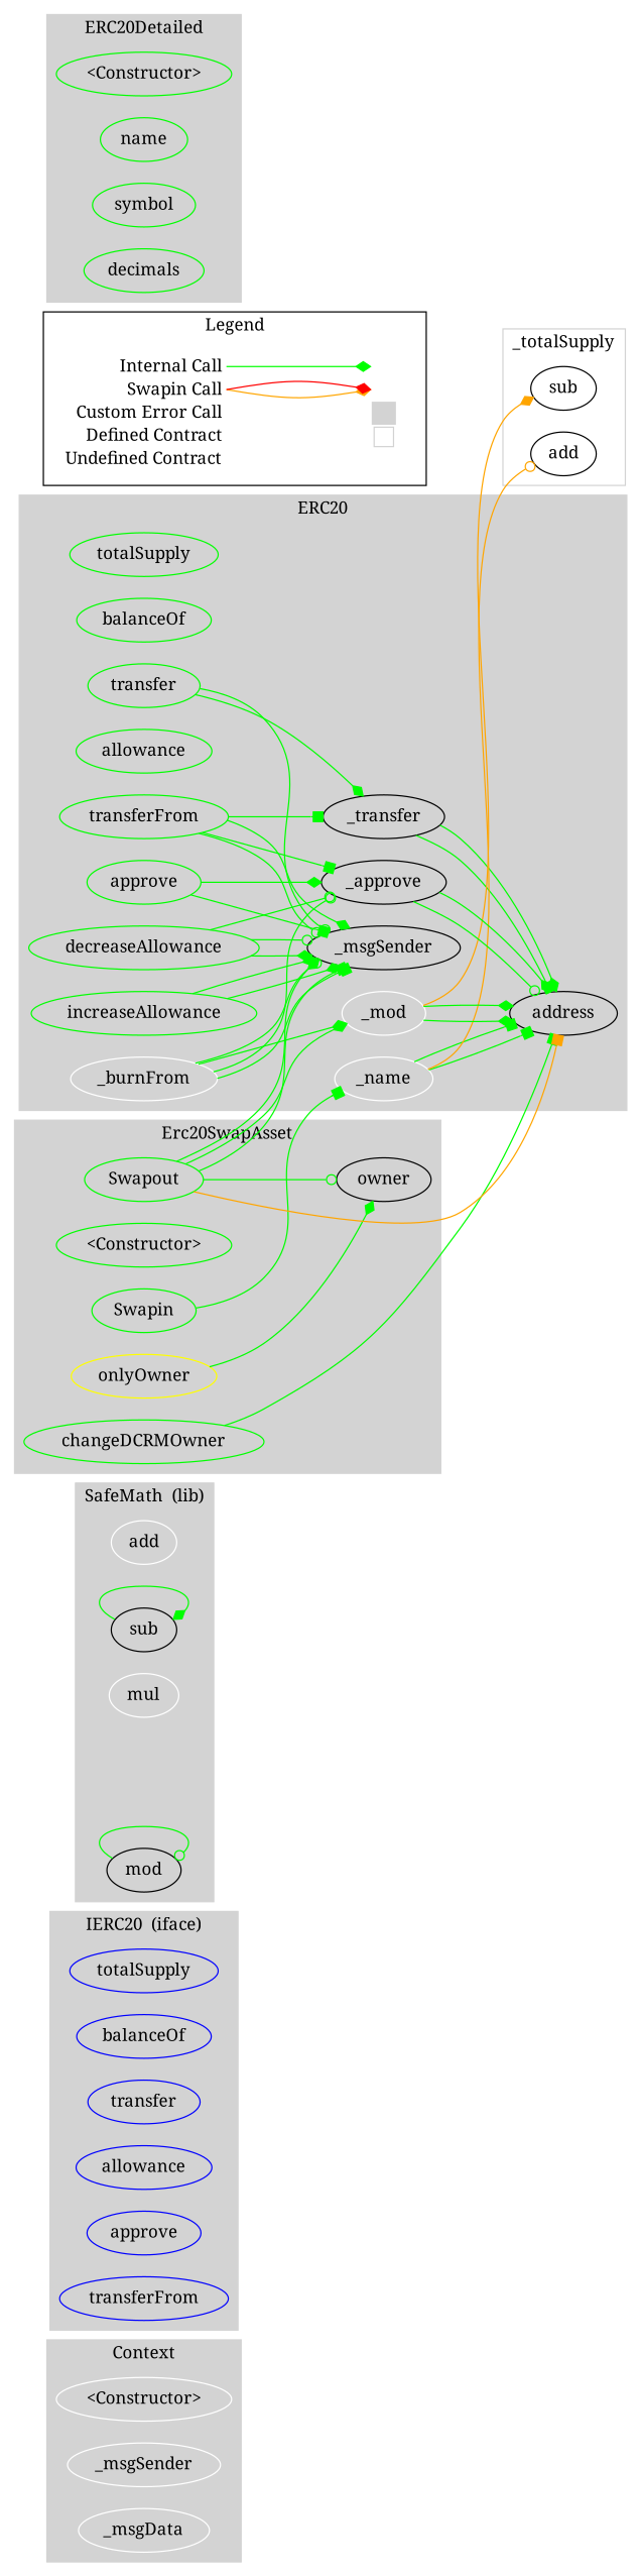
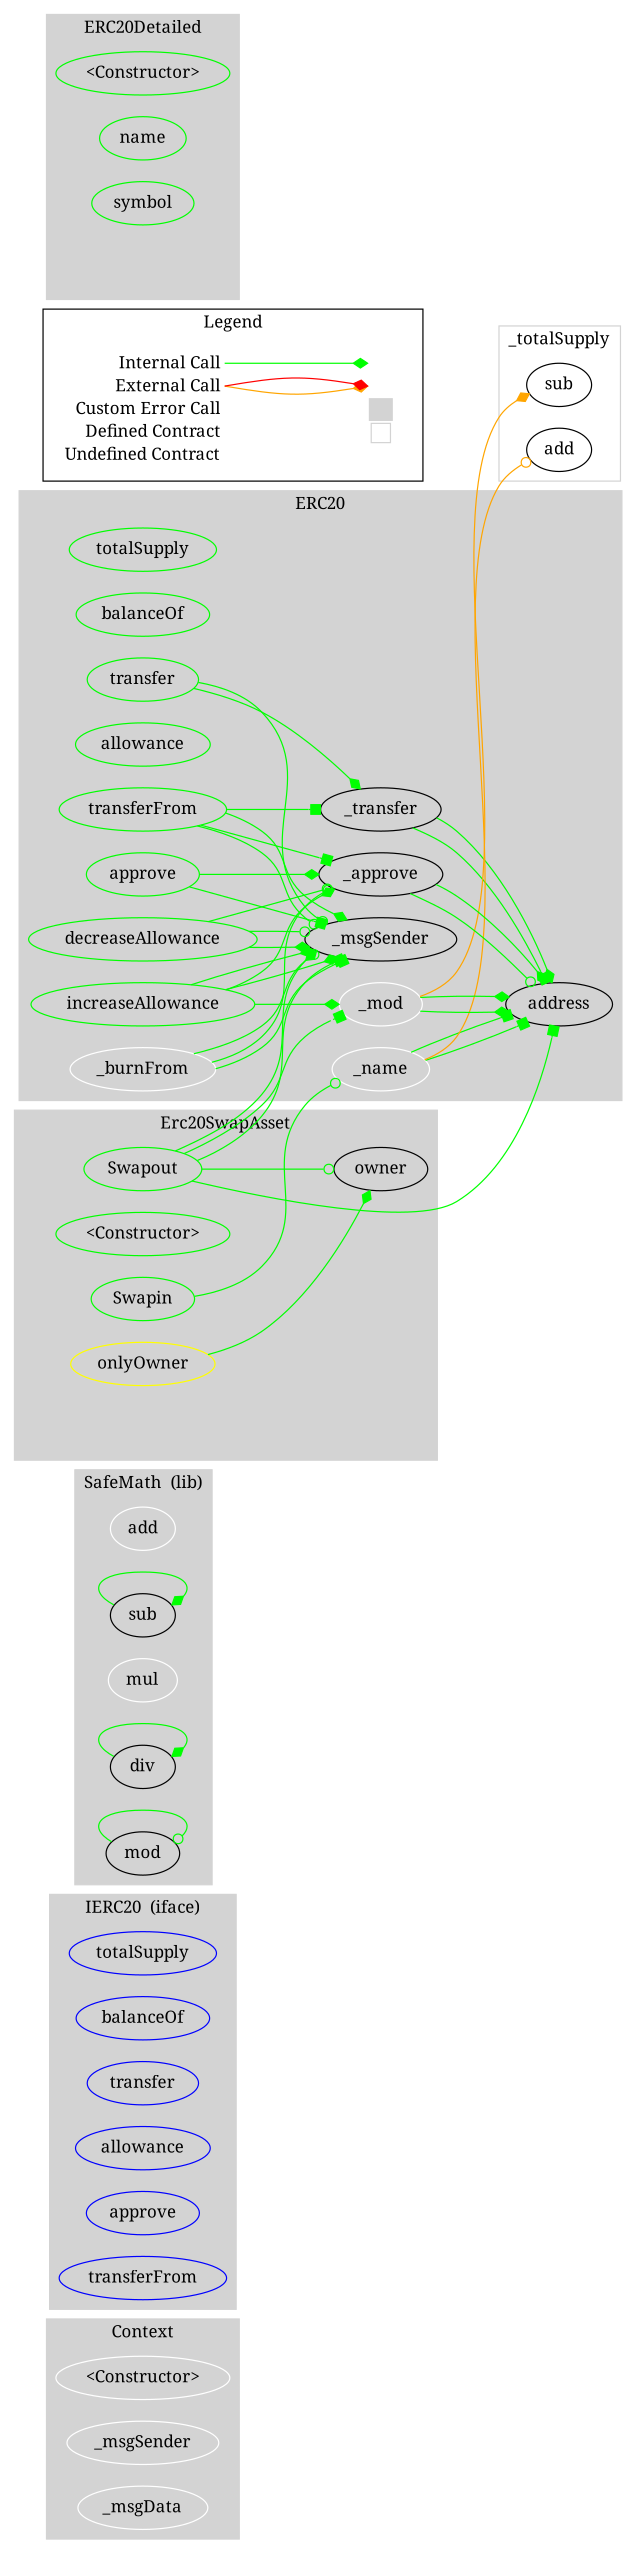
  digraph {
    compound=true
    fontname="Noto Serif"
    rankdir=LR
    node [color=green fontname="Noto Serif"]
    edge [arrowhead=diamond color=green fontname="Noto Serif"]
    n1 [color=white label="<Constructor>"]
    n2 [color=white label=_msgSender]
    n3 [color=white label=_msgData]
    n4 [color=blue label=totalSupply]
    n5 [color=blue label=balanceOf]
    n6 [color=blue label=transfer]
    n7 [color=blue label=allowance]
    n8 [color=blue label=approve]
    n9 [color=blue label=transferFrom]
    n10 [color=white label=add]
    n11 [label=sub color=""]
    n12 [color=white label=mul]
+   n13 [label=div color=""]
    n14 [label=mod color=""]
    n15 [label=totalSupply]
    n16 [label=balanceOf]
    n17 [label=transfer]
    n18 [label=allowance]
    n19 [label=approve]
    n20 [label=transferFrom]
    n21 [label=increaseAllowance]
    n22 [label=decreaseAllowance]
    n23 [label=_transfer color=""]
    n24 [color=white label=_name]
    n25 [color=white label=_mod]
    n26 [label=_approve color=""]
    n27 [color=white label=_burnFrom]
    n28 [label=_msgSender color=""]
    n29 [label=address color=""]
-   n30 [label=<<table border="0" cellpadding="2" cellspacing="0" cellborder="0">   <tr><td align="right" port="i1">Internal Call</td></tr>   <tr><td align="right" port="i2">Swapin Call</td></tr>   <tr><td align="right" port="i2">Custom Error Call</td></tr>   <tr><td align="right" port="i3">Defined Contract</td></tr>   <tr><td align="right" port="i4">Undefined Contract</td></tr>   </table>> shape=plaintext color=""]
+   n30 [label=<<table border="0" cellpadding="2" cellspacing="0" cellborder="0">   <tr><td align="right" port="i1">Internal Call</td></tr>   <tr><td align="right" port="i2">External Call</td></tr>   <tr><td align="right" port="i2">Custom Error Call</td></tr>   <tr><td align="right" port="i3">Defined Contract</td></tr>   <tr><td align="right" port="i4">Undefined Contract</td></tr>   </table>> shape=plaintext color=""]
    n31 [label=<<table border="0" cellpadding="2" cellspacing="0" cellborder="0">   <tr><td port="i1">&nbsp;&nbsp;&nbsp;</td></tr>   <tr><td port="i2">&nbsp;&nbsp;&nbsp;</td></tr>   <tr><td port="i3" bgcolor="lightgray">&nbsp;&nbsp;&nbsp;</td></tr>   <tr><td port="i4">     <table border="1" cellborder="0" cellspacing="0" cellpadding="7" color="lightgray">       <tr>        <td></td>       </tr>      </table>   </td></tr>   </table>> shape=plaintext color=""]
    n32 [label="<Constructor>"]
    n33 [label=name]
    n34 [label=symbol]
-   n35 [label=decimals]
    n36 [color=yellow label=onlyOwner]
    n37 [label="<Constructor>"]
    n38 [label=owner color=""]
-   n39 [label=changeDCRMOwner]
    n40 [label=Swapin]
    n41 [label=Swapout]
    n42 [label=add color=""]
    n43 [label=sub color=""]
    subgraph cluster_1 {
      bgcolor=lightgray
      color=lightgray
      label=Context
      style=filled
      n1
      n2
      n3
    }
    subgraph cluster_2 {
      bgcolor=lightgray
      color=lightgray
      label="IERC20  (iface)"
      style=filled
      n4
      n5
      n6
      n7
      n8
      n9
    }
    subgraph cluster_3 {
      bgcolor=lightgray
      color=lightgray
      label="SafeMath  (lib)"
      style=filled
      n10
      n11
      n12
+     n13
      n14
    }
    subgraph cluster_4 {
      bgcolor=lightgray
      color=lightgray
      label=ERC20
      style=filled
      n15
      n16
      n17
      n18
      n19
      n20
      n21
      n22
      n23
      n24
      n25
      n26
      n27
      n28
      n29
    }
    subgraph cluster_5 {
      label=Legend
      n30
      n31
    }
    subgraph cluster_6 {
      bgcolor=lightgray
      color=lightgray
      label=ERC20Detailed
      style=filled
      n32
      n33
      n34
-     n35
    }
    subgraph cluster_7 {
      bgcolor=lightgray
      color=lightgray
      label=Erc20SwapAsset
      style=filled
      n36
      n37
      n38
-     n39
      n40
      n41
    }
    subgraph cluster_8 {
      color=lightgray
      label=_totalSupply
      n42
      n43
    }
    n11 -> n11
+   n13 -> n13
    n14 -> n14 [arrowhead=odot]
    n17 -> n23
    n17 -> n28 [arrowhead=odot]
    n19 -> n26
    n19 -> n28 [arrowhead=box]
    n20 -> n23 [arrowhead=box]
    n20 -> n26 [arrowhead=box]
    n20 -> n28 [arrowhead=odot]
    n20 -> n28
+   n21 -> n26
    n21 -> n28
    n21 -> n28
    n22 -> n26 [arrowhead=odot]
    n22 -> n28
    n22 -> n28 [arrowhead=odot]
    n23 -> n29 [arrowhead=box]
    n23 -> n29
    n24 -> n29 [arrowhead=box]
    n24 -> n29 [arrowhead=box]
    n24 -> n42 [arrowhead=odot color=orange]
    n25 -> n29
    n25 -> n29
    n25 -> n43 [color=orange]
    n26 -> n29 [arrowhead=odot]
    n26 -> n29
-   n27 -> n25
+   n21 -> n25
    n27 -> n26 [arrowhead=odot]
    n27 -> n28 [arrowhead=box]
    n27 -> n28 [arrowhead=odot]
    n30 -> n31 [headport="i1:w" tailport="i1:e"]
    n30 -> n31 [color=orange headport="i2:w" tailport="i2:e"]
    n30 -> n31 [color=red headport="i2:w" tailport="i2:e"]
    n36 -> n38
-   n39 -> n29 [arrowhead=box]
-   n40 -> n24 [arrowhead=box]
-   n41 -> n25
+   n40 -> n24 [arrowhead=odot]
+   n41 -> n25 [arrowhead=box]
    n41 -> n28 [arrowhead=box]
    n41 -> n28
-   n41 -> n29 [arrowhead=box color=orange]
+   n41 -> n29 [arrowhead=box]
    n41 -> n38 [arrowhead=odot]
  }
